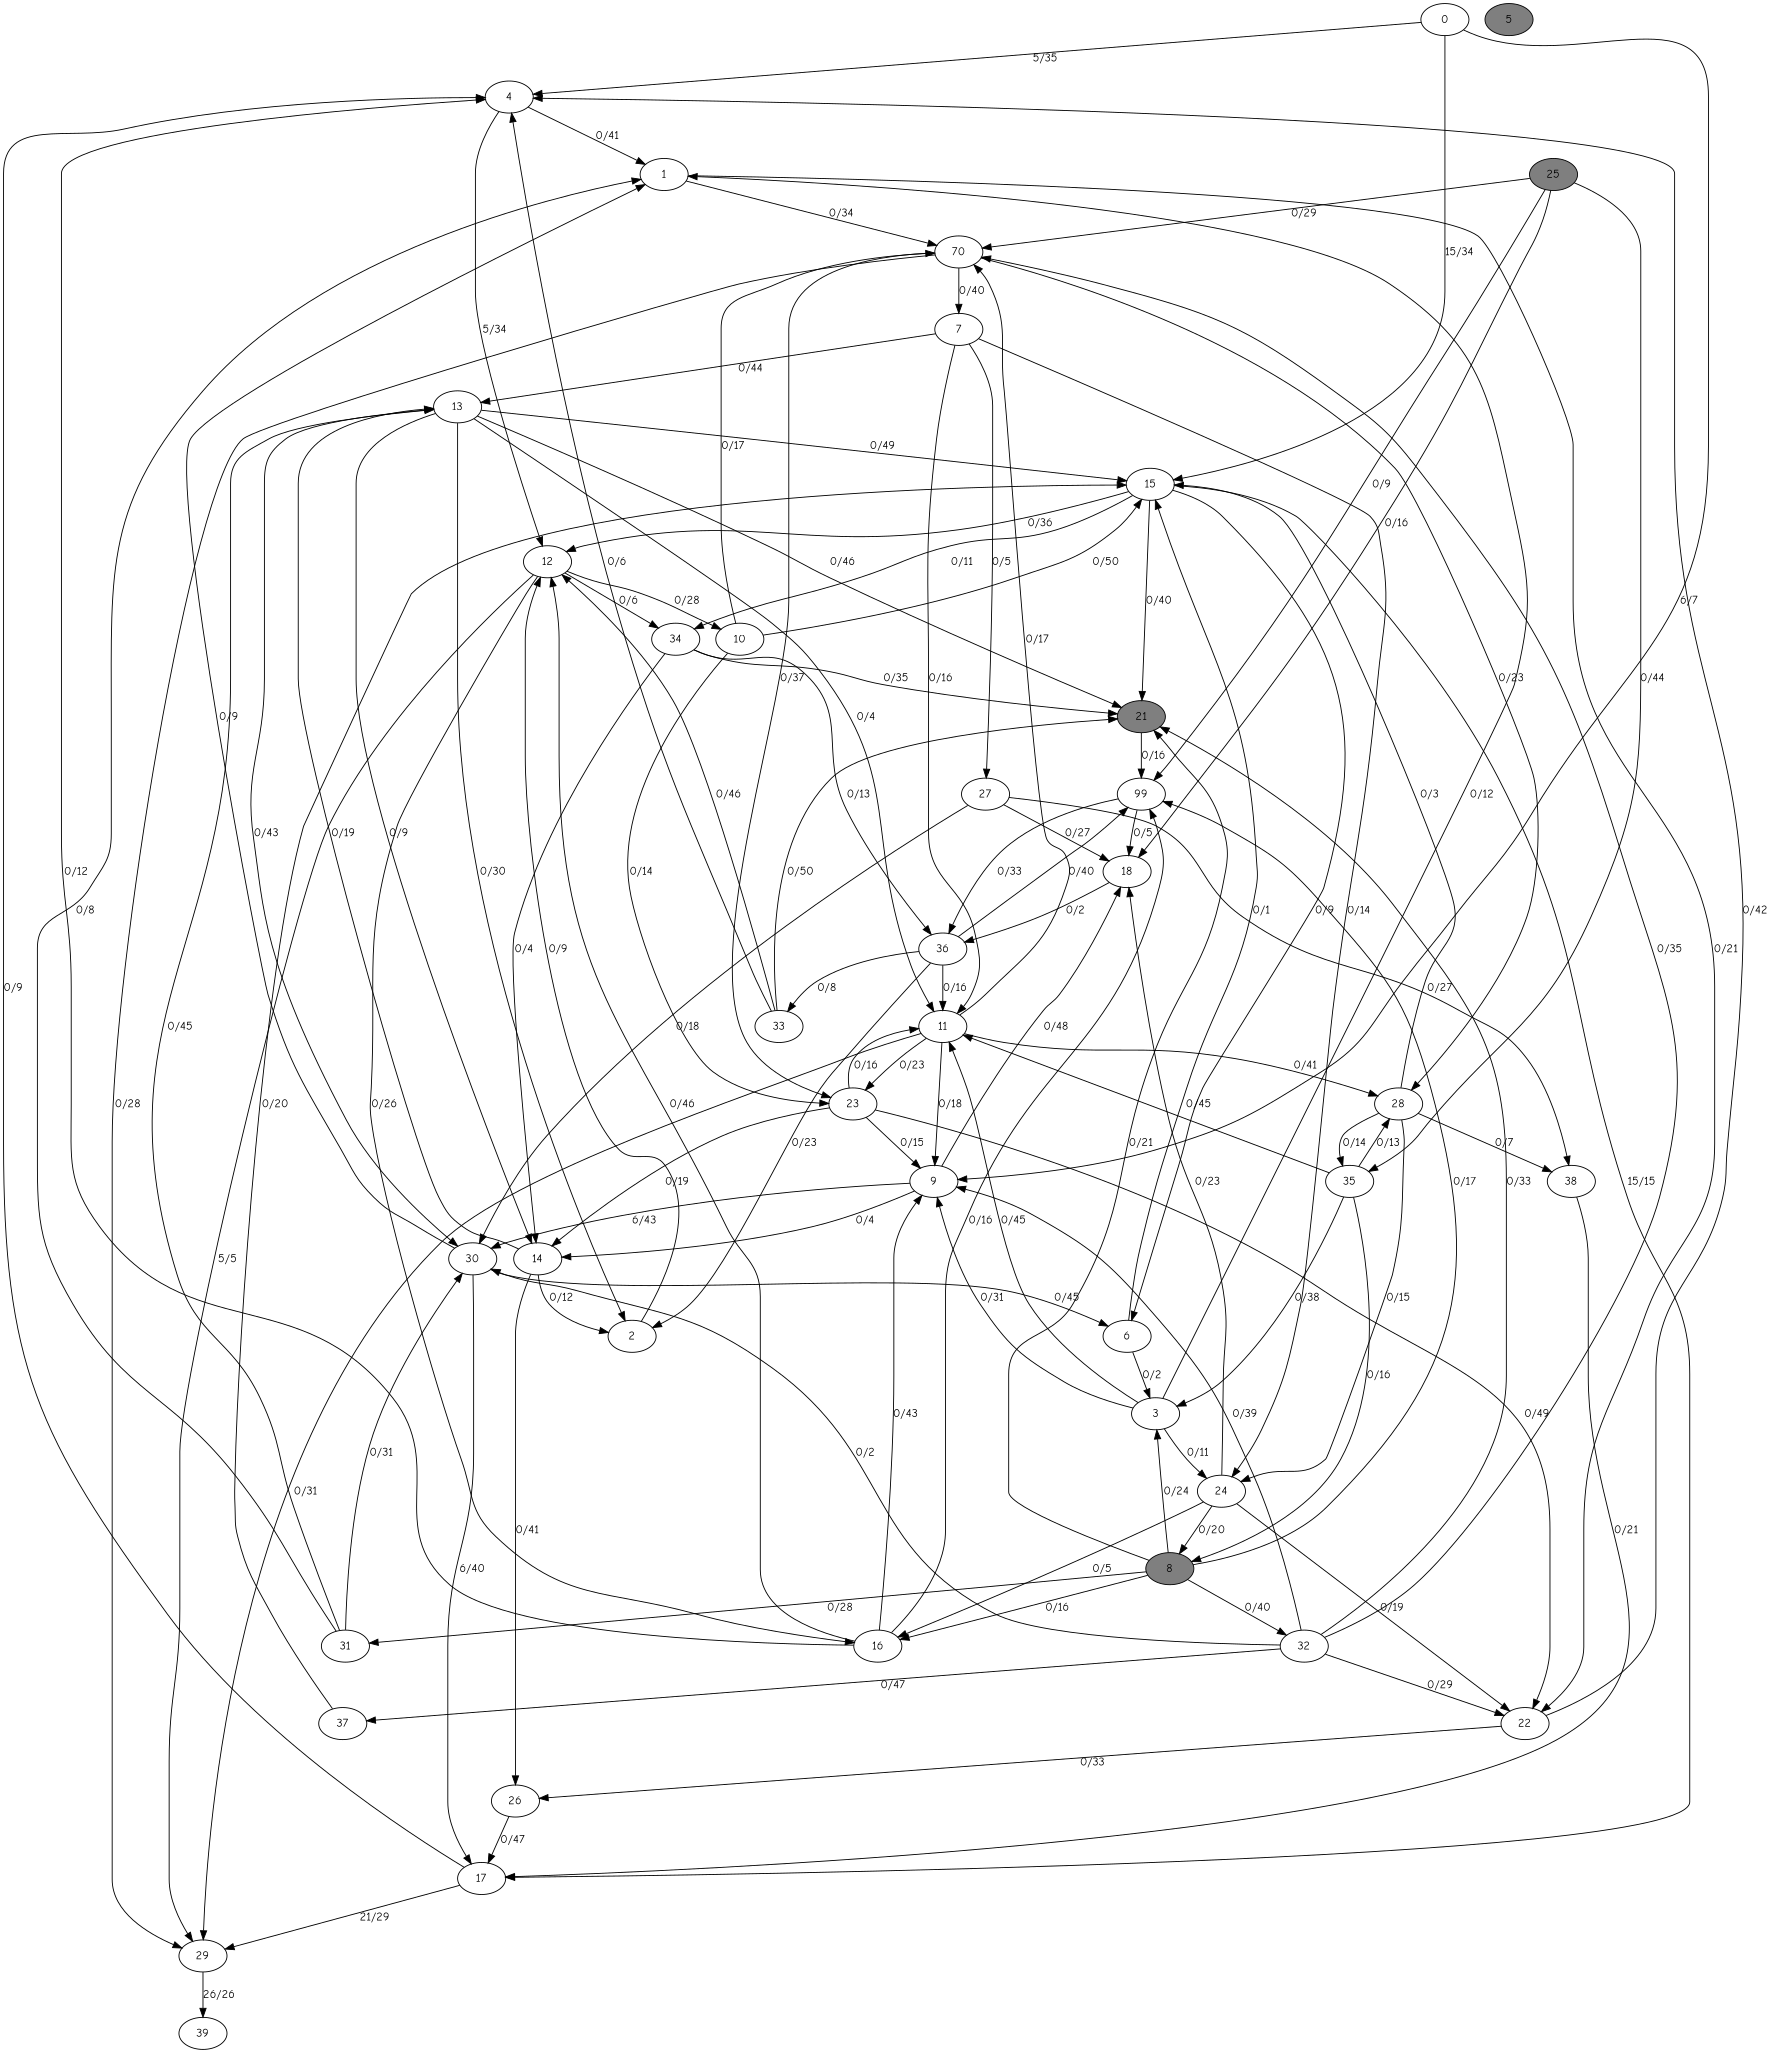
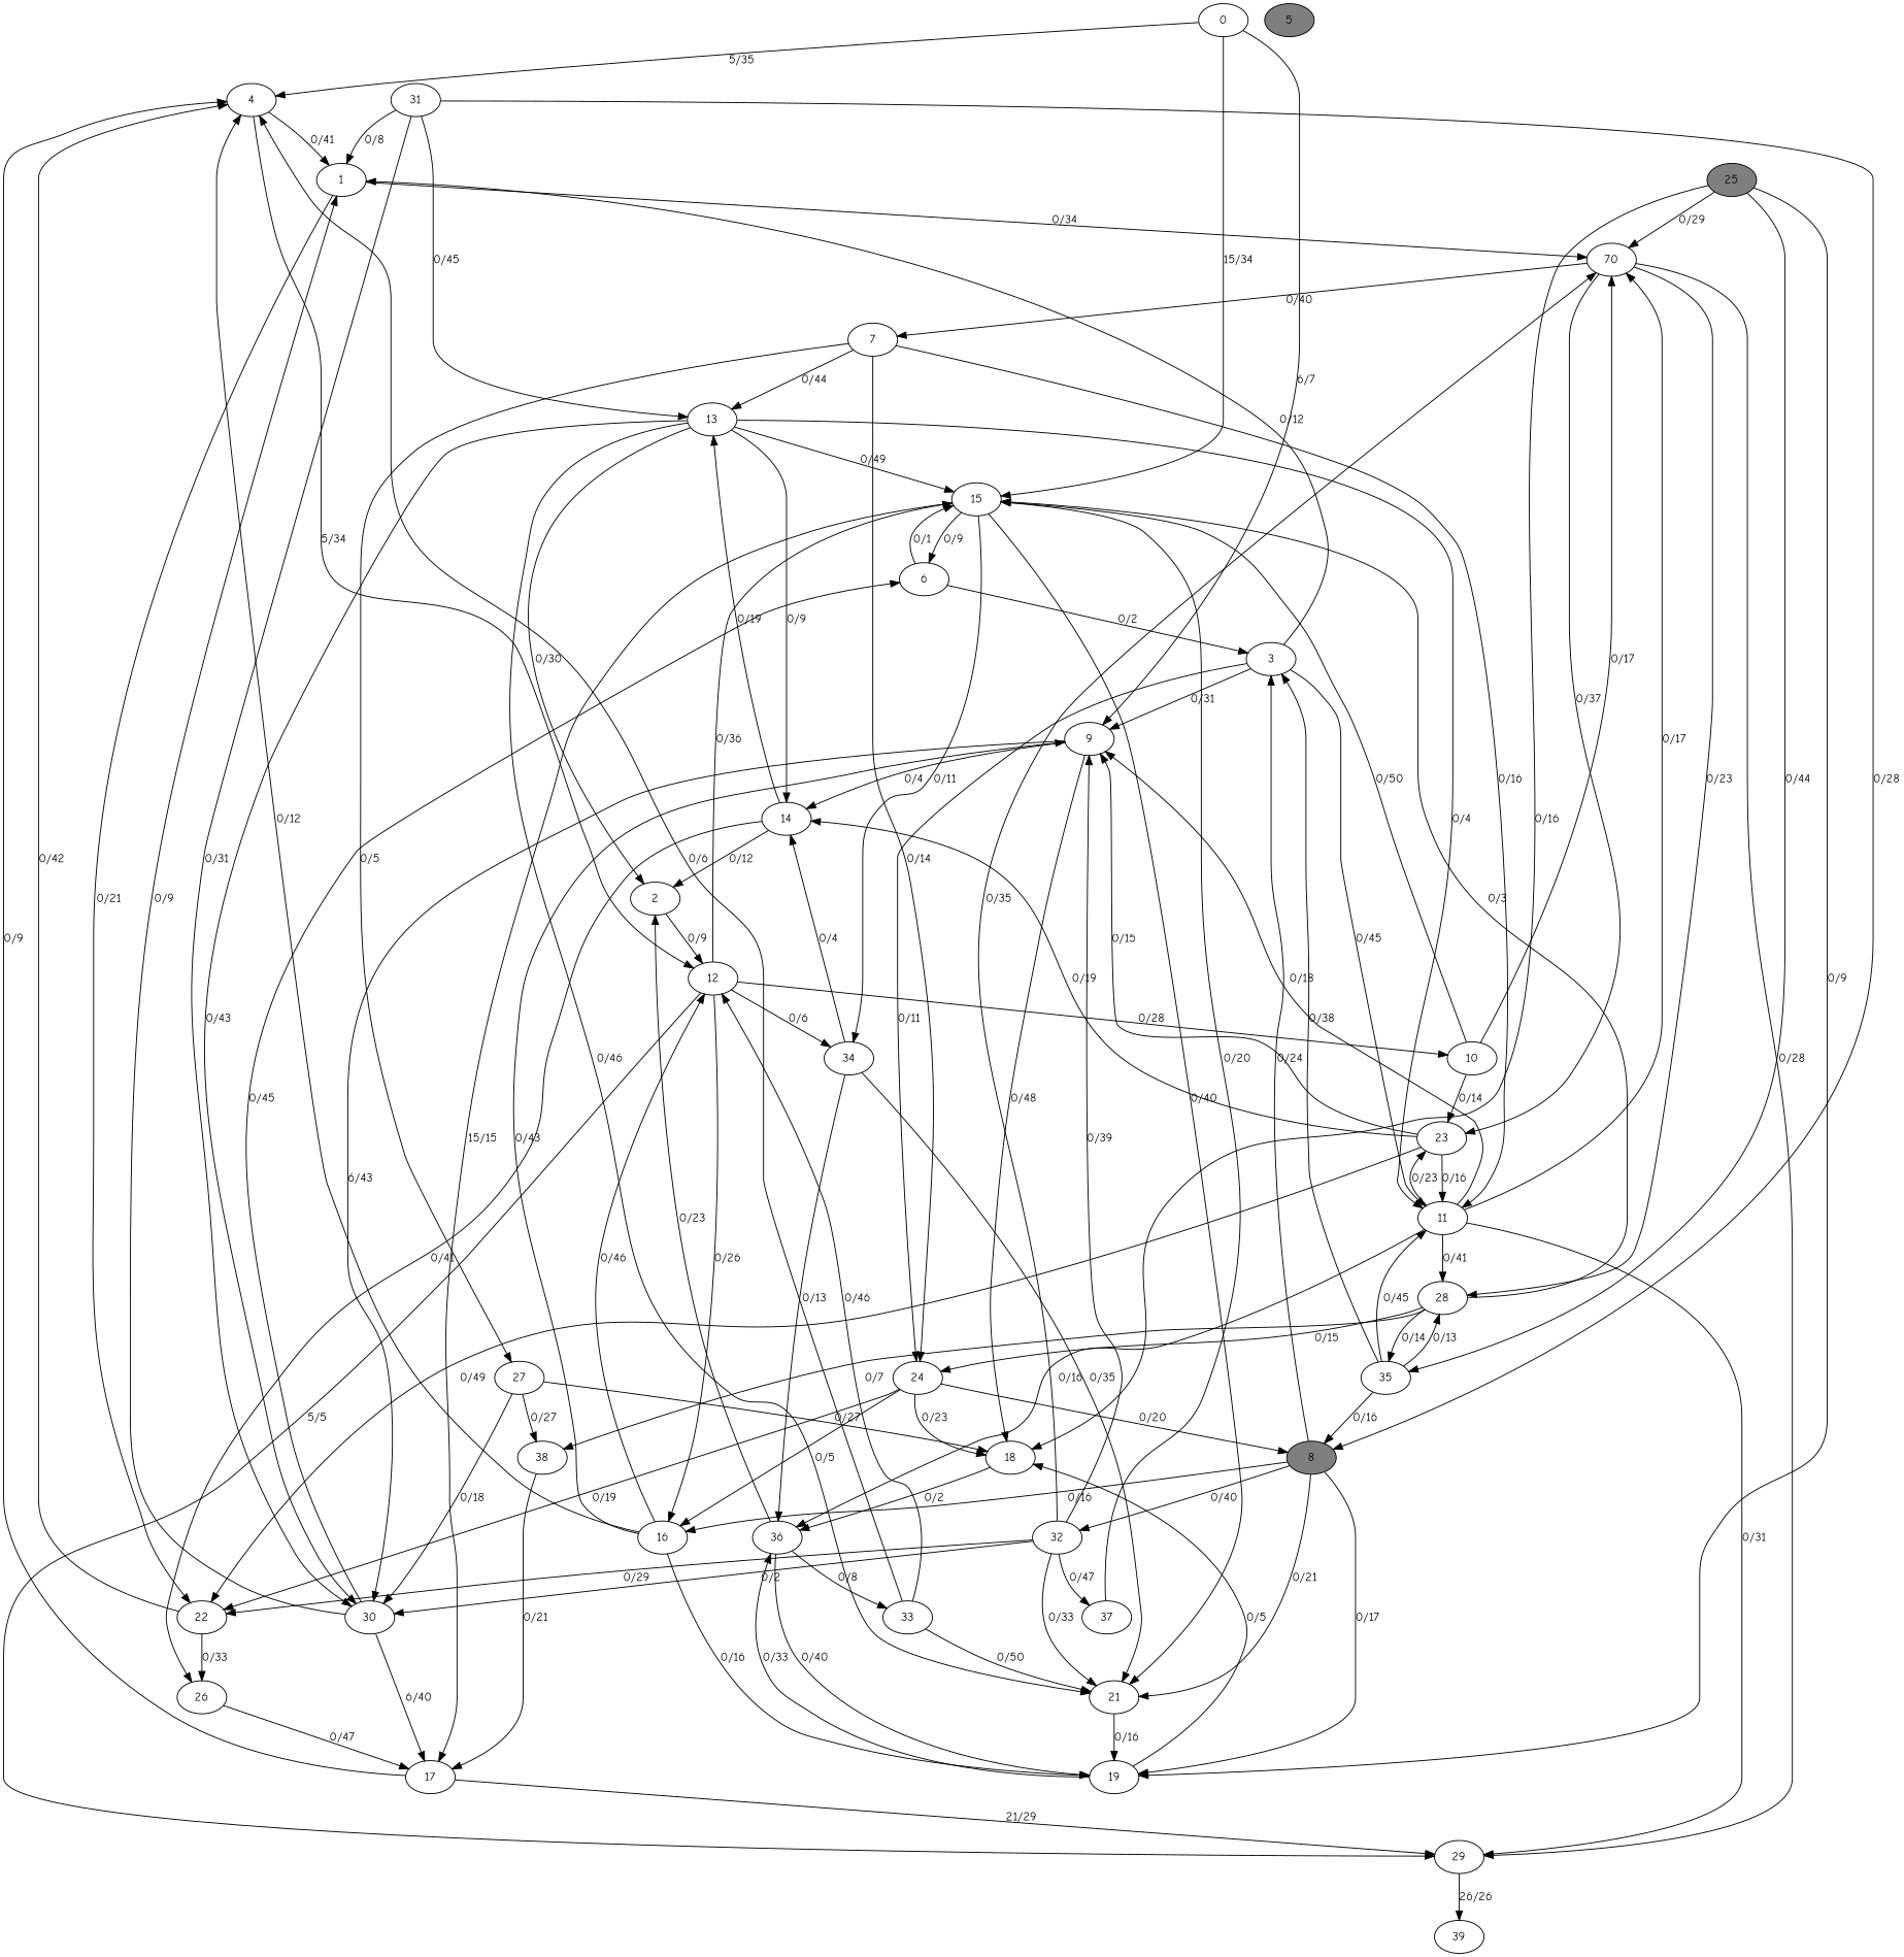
  digraph {
    fontname="Comic Neue"
    node [fillcolor=grey100 fontname="Comic Neue" style=filled]
    edge [fontname="Comic Neue"]
    0
    4
    9
    15
    1
    12
    14
    18
    30
    6
-   21 [fillcolor=grey50]
+   21
    34
    17
    n14 [label=70]
    22
    29
    16
    10
    26
    2
    13
    36
    3
-   19 [label=99]
+   19
    7
    23
    28
    11
    24
    27
    35
    38
    39
    8 [fillcolor=grey50]
    33
    31
    32
    5 [fillcolor=grey50]
    37
    25 [fillcolor=grey50]
    0 -> 4 [label="5/35"]
    0 -> 9 [label="6/7"]
    0 -> 15 [label="15/34"]
    4 -> 1 [label="0/41"]
    4 -> 12 [label="5/34"]
    9 -> 14 [label="0/4"]
    9 -> 18 [label="0/48"]
    9 -> 30 [label="6/43"]
-   15 -> 12 [label="0/36"]
+   12 -> 15 [label="0/36"]
    15 -> 6 [label="0/9"]
    15 -> 21 [label="0/40"]
    15 -> 34 [label="0/11"]
    15 -> 17 [label="15/15"]
    1 -> n14 [label="0/34"]
    1 -> 22 [label="0/21"]
    12 -> 34 [label="0/6"]
    12 -> 29 [label="5/5"]
    12 -> 16 [label="0/26"]
    12 -> 10 [label="0/28"]
    14 -> 26 [label="0/41"]
    14 -> 2 [label="0/12"]
    14 -> 13 [label="0/19"]
    18 -> 36 [label="0/2"]
    30 -> 1 [label="0/9"]
    30 -> 6 [label="0/45"]
    30 -> 17 [label="6/40"]
    6 -> 15 [label="0/1"]
    6 -> 3 [label="0/2"]
    21 -> 19 [label="0/16"]
    34 -> 14 [label="0/4"]
    34 -> 21 [label="0/35"]
    34 -> 36 [label="0/13"]
    17 -> 4 [label="0/9"]
    17 -> 29 [label="21/29"]
    n14 -> 29 [label="0/28"]
    n14 -> 7 [label="0/40"]
    n14 -> 23 [label="0/37"]
    n14 -> 28 [label="0/23"]
    22 -> 4 [label="0/42"]
    22 -> 26 [label="0/33"]
    29 -> 39 [label="26/26"]
    16 -> 4 [label="0/12"]
    16 -> 9 [label="0/43"]
    16 -> 12 [label="0/46"]
    16 -> 19 [label="0/16"]
    10 -> 15 [label="0/50"]
    10 -> n14 [label="0/17"]
    10 -> 23 [label="0/14"]
    26 -> 17 [label="0/47"]
    2 -> 12 [label="0/9"]
    13 -> 15 [label="0/49"]
    13 -> 14 [label="0/9"]
    13 -> 30 [label="0/43"]
    13 -> 21 [label="0/46"]
    13 -> 2 [label="0/30"]
    13 -> 11 [label="0/4"]
    36 -> 2 [label="0/23"]
    36 -> 19 [label="0/40"]
    36 -> 33 [label="0/8"]
    3 -> 9 [label="0/31"]
    3 -> 1 [label="0/12"]
    3 -> 11 [label="0/45"]
    3 -> 24 [label="0/11"]
    19 -> 18 [label="0/5"]
    19 -> 36 [label="0/33"]
    7 -> 13 [label="0/44"]
    7 -> 11 [label="0/16"]
    7 -> 24 [label="0/14"]
    7 -> 27 [label="0/5"]
    23 -> 9 [label="0/15"]
    23 -> 14 [label="0/19"]
    23 -> 22 [label="0/49"]
    23 -> 11 [label="0/16"]
    28 -> 15 [label="0/3"]
    28 -> 24 [label="0/15"]
    28 -> 35 [label="0/14"]
    28 -> 38 [label="0/7"]
    11 -> 9 [label="0/18"]
    11 -> n14 [label="0/17"]
    11 -> 29 [label="0/31"]
-   36 -> 11 [label="0/16"]
+   11 -> 36 [label="0/16"]
    11 -> 23 [label="0/23"]
    11 -> 28 [label="0/41"]
    24 -> 18 [label="0/23"]
    24 -> 22 [label="0/19"]
    24 -> 16 [label="0/5"]
    24 -> 8 [label="0/20"]
    27 -> 18 [label="0/27"]
    27 -> 30 [label="0/18"]
    27 -> 38 [label="0/27"]
    35 -> 3 [label="0/38"]
    35 -> 28 [label="0/13"]
    35 -> 11 [label="0/45"]
    35 -> 8 [label="0/16"]
    38 -> 17 [label="0/21"]
    8 -> 21 [label="0/21"]
    8 -> 16 [label="0/16"]
    8 -> 3 [label="0/24"]
    8 -> 19 [label="0/17"]
-   8 -> 31 [label="0/28"]
+   31 -> 8 [label="0/28"]
    8 -> 32 [label="0/40"]
    33 -> 4 [label="0/6"]
    33 -> 12 [label="0/46"]
    33 -> 21 [label="0/50"]
    31 -> 1 [label="0/8"]
    31 -> 30 [label="0/31"]
    31 -> 13 [label="0/45"]
    32 -> 9 [label="0/39"]
    32 -> 30 [label="0/2"]
    32 -> 21 [label="0/33"]
    32 -> n14 [label="0/35"]
    32 -> 22 [label="0/29"]
    32 -> 37 [label="0/47"]
    37 -> 15 [label="0/20"]
    25 -> 18 [label="0/16"]
    25 -> n14 [label="0/29"]
    25 -> 19 [label="0/9"]
    25 -> 35 [label="0/44"]
  }
